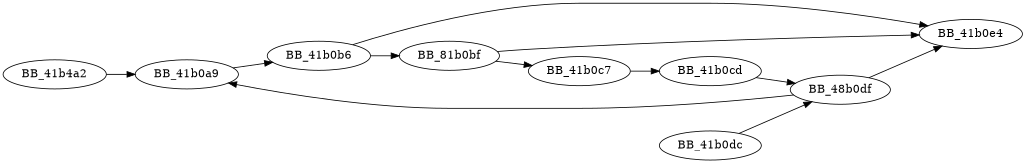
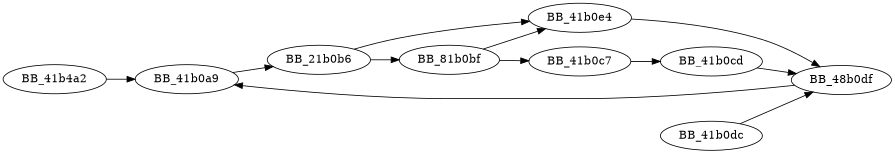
  digraph {
    fontname="DejaVu Serif"
    rankdir=LR
    node [fontname="DejaVu Serif"]
    edge [fontname="DejaVu Serif"]
    n1 [label=BB_41b4a2]
    BB_41b0a9
-   BB_41b0b6
+   BB_41b0b6 [label=BB_21b0b6]
    n4 [label=BB_81b0bf]
    BB_41b0e4
    BB_41b0c7
    BB_41b0cd
    n8 [label=BB_48b0df]
    BB_41b0dc
    n1 -> BB_41b0a9
    BB_41b0a9 -> BB_41b0b6
    BB_41b0b6 -> n4
    BB_41b0b6 -> BB_41b0e4
    n4 -> BB_41b0e4
    n4 -> BB_41b0c7
    BB_41b0c7 -> BB_41b0cd
    BB_41b0cd -> n8
    n8 -> BB_41b0a9
-   n8 -> BB_41b0e4
+   BB_41b0e4 -> n8
    BB_41b0dc -> n8
  }
